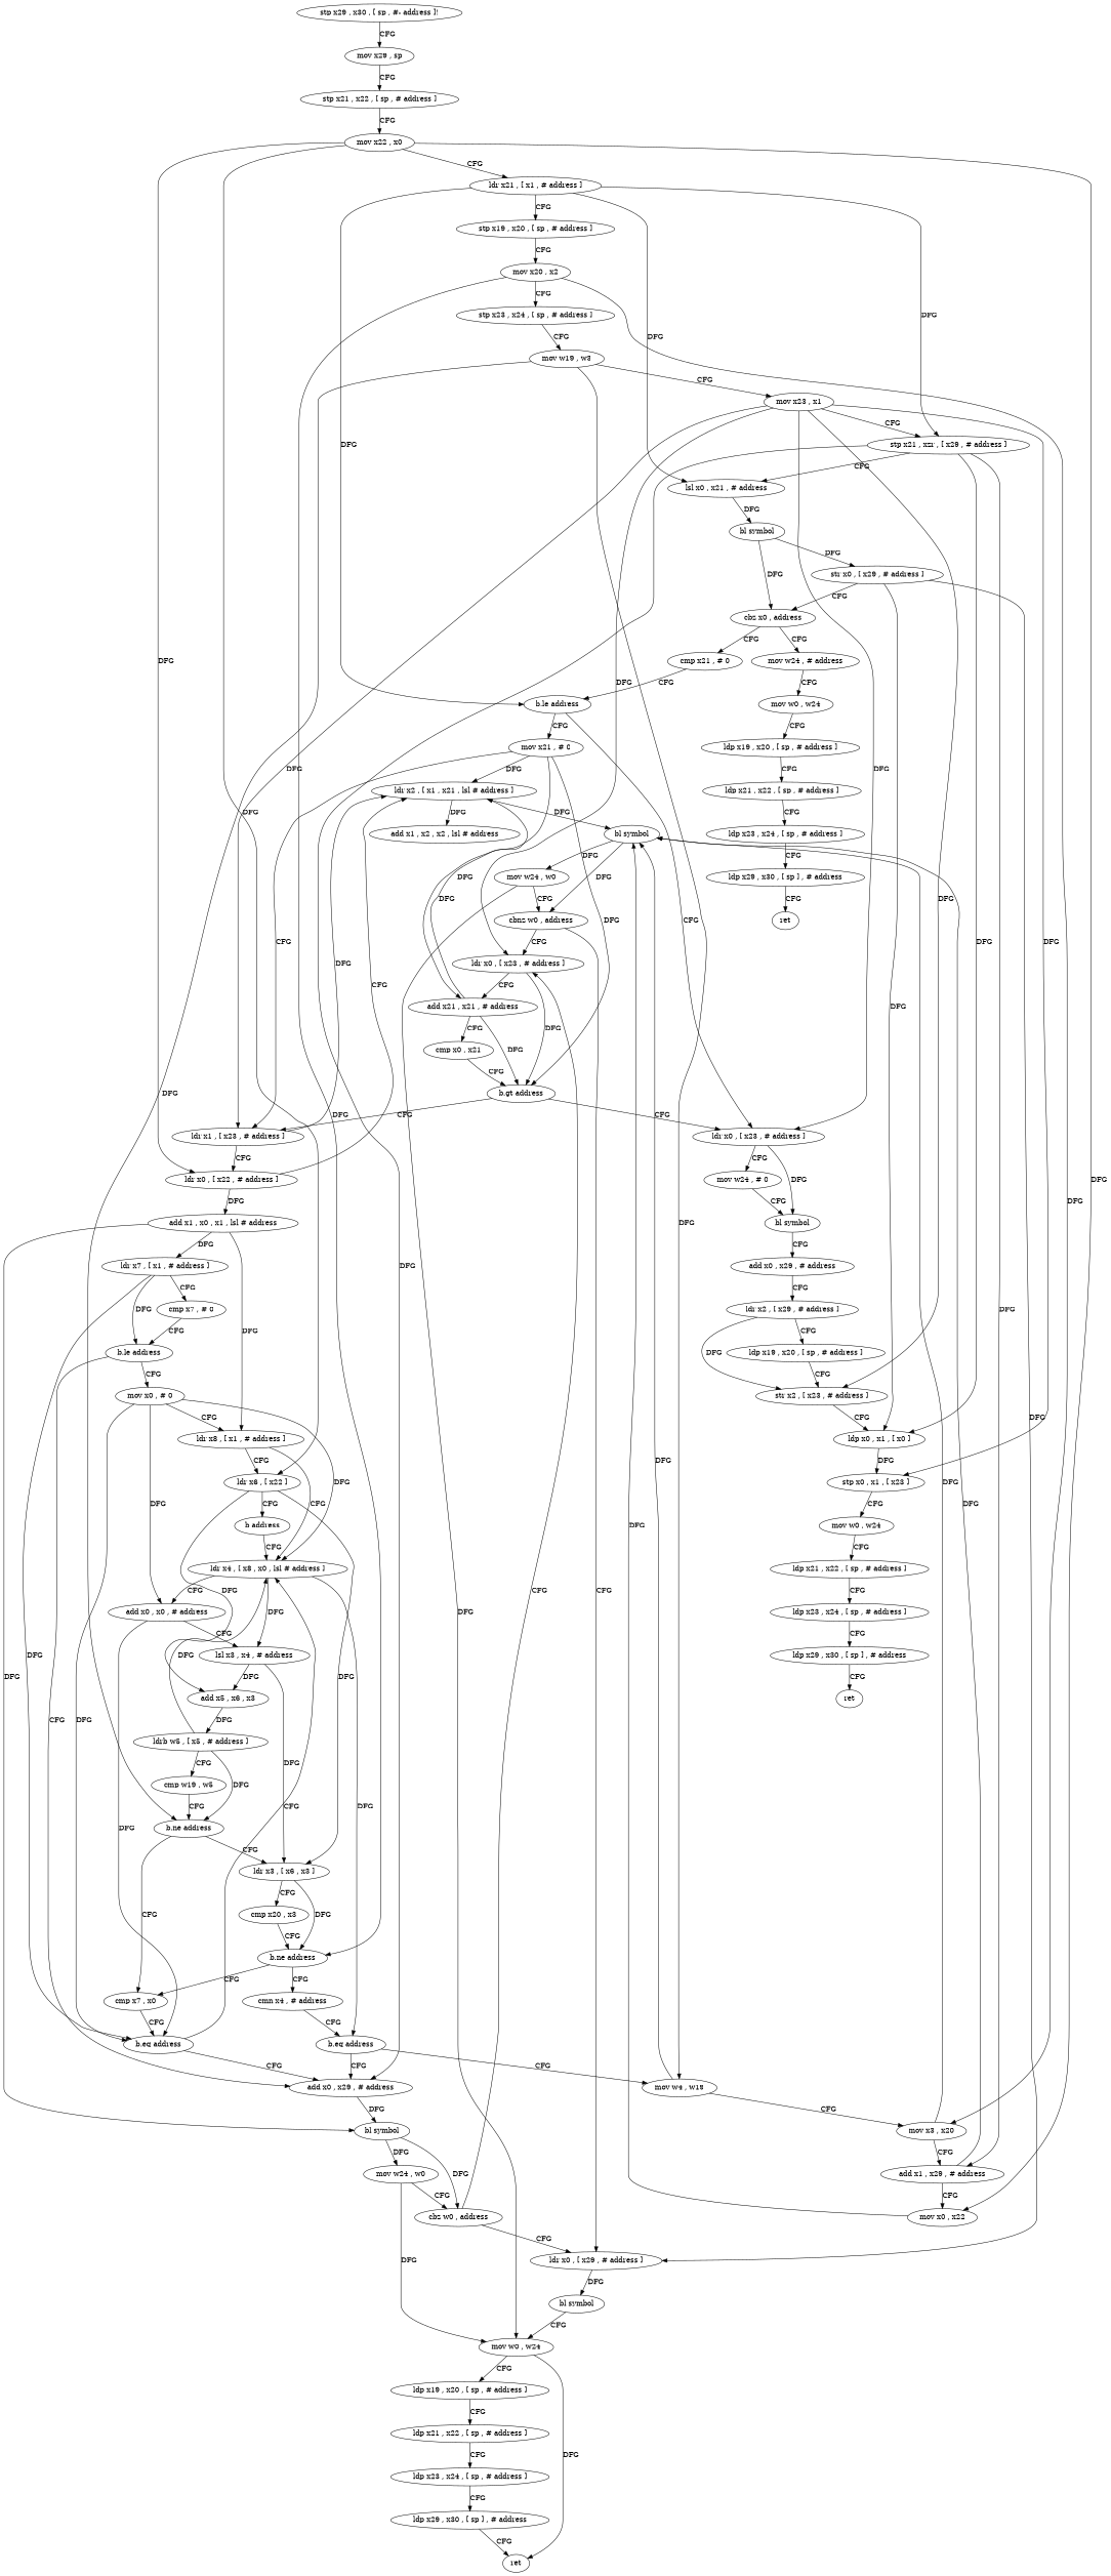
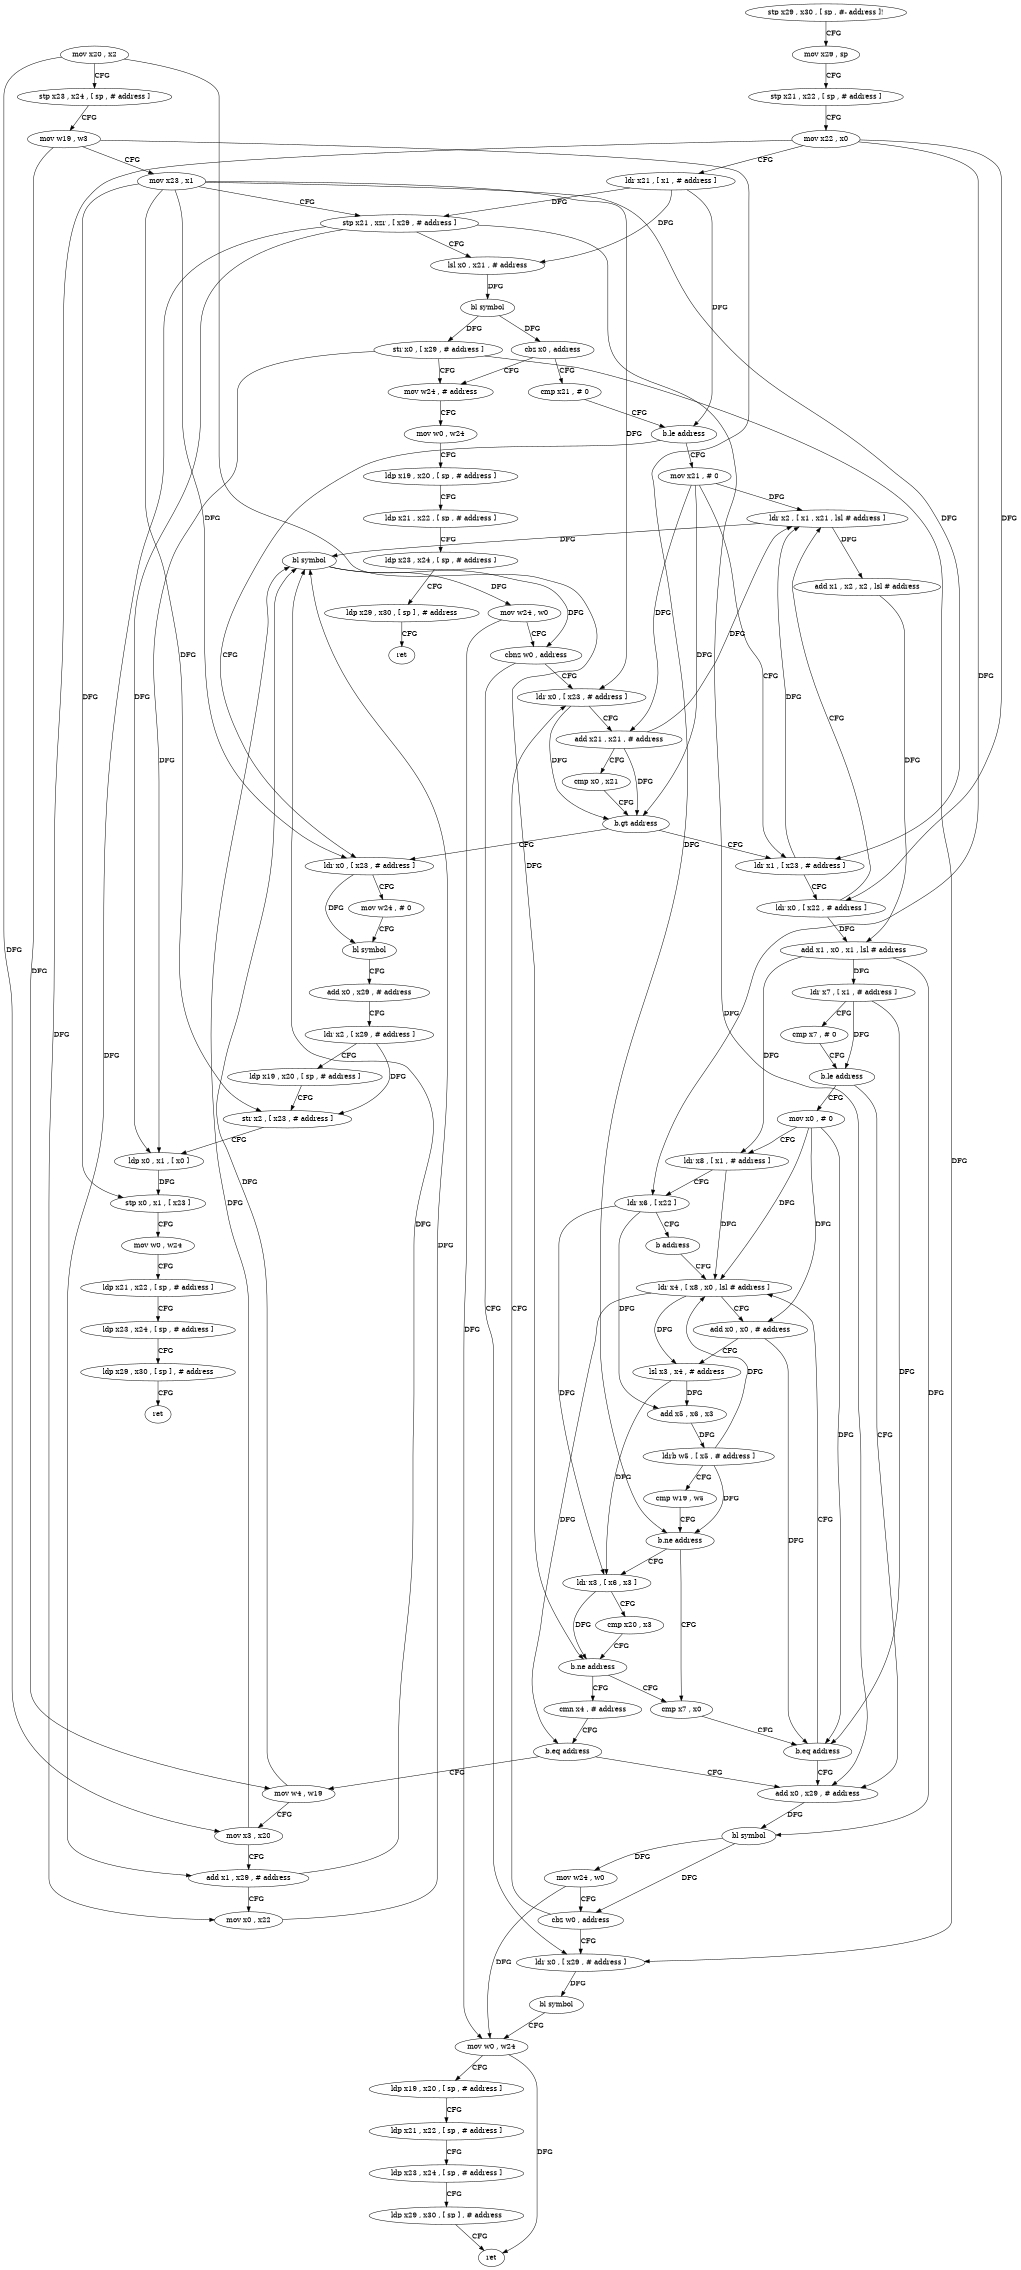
  digraph {
    n1 [label="stp x29 , x30 , [ sp , #- address ]!"]
    n2 [label="mov x29 , sp"]
    n3 [label="stp x21 , x22 , [ sp , # address ]"]
    n4 [label="mov x22 , x0"]
    n5 [label="ldr x21 , [ x1 , # address ]"]
    n6 [label="ldr x6 , [ x22 ]"]
    n7 [label="ldr x0 , [ x22 , # address ]"]
    n8 [label="mov x0 , x22"]
-   n9 [label="stp x19 , x20 , [ sp , # address ]"]
    n10 [label="stp x21 , xzr , [ x29 , # address ]"]
    n11 [label="lsl x0 , x21 , # address"]
    n12 [label="b.le address"]
    n13 [label="b address"]
    n14 [label="add x5 , x6 , x3"]
    n15 [label="ldr x3 , [ x6 , x3 ]"]
    n16 [label="ldr x2 , [ x1 , x21 , lsl # address ]"]
    n17 [label="add x1 , x0 , x1 , lsl # address"]
    n18 [label="bl symbol"]
    n19 [label="mov x20 , x2"]
    n20 [label="ldp x0 , x1 , [ x0 ]"]
    n21 [label="add x0 , x29 , # address"]
    n22 [label="add x1 , x29 , # address"]
    n23 [label="bl symbol"]
    n24 [label="ldr x0 , [ x23 , # address ]"]
    n25 [label="mov x21 , # 0"]
    n26 [label="stp x23 , x24 , [ sp , # address ]"]
    n27 [label="b.ne address"]
    n28 [label="mov x3 , x20"]
    n29 [label="mov w19 , w3"]
    n30 [label="cmp x7 , x0"]
    n31 [label="cmn x4 , # address"]
    n32 [label="mov x23 , x1"]
    n33 [label="b.ne address"]
    n34 [label="mov w4 , w19"]
    n35 [label="str x2 , [ x23 , # address ]"]
    n36 [label="stp x0 , x1 , [ x23 ]"]
    n37 [label="ldr x1 , [ x23 , # address ]"]
    n38 [label="ldr x0 , [ x23 , # address ]"]
    n39 [label="mov w24 , # 0"]
    n40 [label="bl symbol"]
    n41 [label="mov w0 , w24"]
    n42 [label="add x21 , x21 , # address"]
    n43 [label="b.gt address"]
    n44 [label="bl symbol"]
    n45 [label="str x0 , [ x29 , # address ]"]
    n46 [label="cbz x0 , address"]
    n47 [label="ldr x0 , [ x29 , # address ]"]
    n48 [label="mov w24 , # address"]
    n49 [label="cmp x21 , # 0"]
    n50 [label="ldr x2 , [ x29 , # address ]"]
    n51 [label="ldp x19 , x20 , [ sp , # address ]"]
    n52 [label="bl symbol"]
    n53 [label="mov w0 , w24"]
    n54 [label="ldp x19 , x20 , [ sp , # address ]"]
    n55 [label="ldp x21 , x22 , [ sp , # address ]"]
    n56 [label="ldp x23 , x24 , [ sp , # address ]"]
    n57 [label="ldp x29 , x30 , [ sp ] , # address"]
    n58 [label=ret]
    n59 [label="add x0 , x29 , # address"]
    n60 [label="cmp x0 , x21"]
    n61 [label="add x1 , x2 , x2 , lsl # address"]
    n62 [label="ldp x21 , x22 , [ sp , # address ]"]
    n63 [label="ldp x23 , x24 , [ sp , # address ]"]
    n64 [label="ldp x29 , x30 , [ sp ] , # address"]
    n65 [label=ret]
    n66 [label="mov w24 , w0"]
    n67 [label="cbz w0 , address"]
    n68 [label="mov w0 , w24"]
    n69 [label="ldp x19 , x20 , [ sp , # address ]"]
    n70 [label=ret]
    n71 [label="mov x0 , # 0"]
    n72 [label="ldr x8 , [ x1 , # address ]"]
    n73 [label="ldr x4 , [ x8 , x0 , lsl # address ]"]
    n74 [label="add x0 , x0 , # address"]
    n75 [label="b.eq address"]
    n76 [label="lsl x3 , x4 , # address"]
    n77 [label="b.eq address"]
    n78 [label="ldrb w5 , [ x5 , # address ]"]
    n79 [label="cmp x20 , x3"]
    n80 [label="ldp x21 , x22 , [ sp , # address ]"]
    n81 [label="ldp x23 , x24 , [ sp , # address ]"]
    n82 [label="ldp x29 , x30 , [ sp ] , # address"]
    n83 [label="cmp w19 , w5"]
    n84 [label="ldr x7 , [ x1 , # address ]"]
    n85 [label="mov w24 , w0"]
    n86 [label="cbnz w0 , address"]
    n87 [label="cmp x7 , # 0"]
    n88 [label="b.le address"]
    n1 -> n2 [label=CFG]
    n2 -> n3 [label=CFG]
    n3 -> n4 [label=CFG]
    n4 -> n5 [label=CFG]
    n4 -> n6 [label=DFG]
    n4 -> n7 [label=DFG]
    n4 -> n8 [label=DFG]
-   n5 -> n9 [label=CFG]
    n5 -> n10 [label=DFG]
    n5 -> n11 [label=DFG]
    n5 -> n12 [label=DFG]
    n6 -> n13 [label=CFG]
    n6 -> n14 [label=DFG]
    n6 -> n15 [label=DFG]
    n7 -> n16 [label=CFG]
    n7 -> n17 [label=DFG]
    n8 -> n18 [label=DFG]
-   n9 -> n19 [label=CFG]
    n10 -> n11 [label=CFG]
    n10 -> n20 [label=DFG]
    n10 -> n21 [label=DFG]
    n10 -> n22 [label=DFG]
    n11 -> n23 [label=DFG]
    n12 -> n24 [label=CFG]
    n12 -> n25 [label=CFG]
    n13 -> n73 [label=CFG]
    n14 -> n78 [label=DFG]
    n15 -> n27 [label=DFG]
    n15 -> n79 [label=CFG]
    n16 -> n18 [label=DFG]
    n16 -> n61 [label=DFG]
    n17 -> n44 [label=DFG]
    n17 -> n72 [label=DFG]
    n17 -> n84 [label=DFG]
    n18 -> n85 [label=DFG]
    n18 -> n86 [label=DFG]
    n19 -> n26 [label=CFG]
    n19 -> n27 [label=DFG]
    n19 -> n28 [label=DFG]
    n20 -> n36 [label=DFG]
    n21 -> n44 [label=DFG]
    n22 -> n8 [label=CFG]
    n22 -> n18 [label=DFG]
    n23 -> n45 [label=DFG]
    n23 -> n46 [label=DFG]
    n24 -> n39 [label=CFG]
    n24 -> n40 [label=DFG]
    n25 -> n16 [label=DFG]
    n25 -> n37 [label=CFG]
    n25 -> n42 [label=DFG]
    n25 -> n43 [label=DFG]
    n26 -> n29 [label=CFG]
    n27 -> n30 [label=CFG]
    n27 -> n31 [label=CFG]
    n28 -> n18 [label=DFG]
    n28 -> n22 [label=CFG]
    n29 -> n32 [label=CFG]
    n29 -> n33 [label=DFG]
    n29 -> n34 [label=DFG]
    n30 -> n75 [label=CFG]
    n31 -> n77 [label=CFG]
    n32 -> n10 [label=CFG]
    n32 -> n24 [label=DFG]
    n32 -> n35 [label=DFG]
    n32 -> n36 [label=DFG]
    n32 -> n37 [label=DFG]
    n32 -> n38 [label=DFG]
    n33 -> n15 [label=CFG]
    n33 -> n30 [label=CFG]
    n34 -> n18 [label=DFG]
    n34 -> n28 [label=CFG]
    n35 -> n20 [label=CFG]
    n36 -> n41 [label=CFG]
    n37 -> n7 [label=CFG]
    n37 -> n16 [label=DFG]
    n38 -> n42 [label=CFG]
    n38 -> n43 [label=DFG]
    n39 -> n40 [label=CFG]
    n40 -> n59 [label=CFG]
    n41 -> n62 [label=CFG]
    n42 -> n16 [label=DFG]
    n42 -> n43 [label=DFG]
    n42 -> n60 [label=CFG]
    n43 -> n24 [label=CFG]
    n43 -> n37 [label=CFG]
    n44 -> n66 [label=DFG]
    n44 -> n67 [label=DFG]
    n45 -> n20 [label=DFG]
-   n45 -> n46 [label=CFG]
+   n45 -> n48 [label=CFG]
    n45 -> n47 [label=DFG]
    n46 -> n48 [label=CFG]
    n46 -> n49 [label=CFG]
    n47 -> n52 [label=DFG]
    n48 -> n53 [label=CFG]
    n49 -> n12 [label=CFG]
    n50 -> n35 [label=DFG]
    n50 -> n51 [label=CFG]
    n51 -> n35 [label=CFG]
    n52 -> n68 [label=CFG]
    n53 -> n54 [label=CFG]
    n54 -> n55 [label=CFG]
    n55 -> n56 [label=CFG]
    n56 -> n57 [label=CFG]
    n57 -> n58 [label=CFG]
    n59 -> n50 [label=CFG]
    n60 -> n43 [label=CFG]
+   n61 -> n17 [label=DFG]
    n62 -> n63 [label=CFG]
    n63 -> n64 [label=CFG]
    n64 -> n65 [label=CFG]
    n66 -> n67 [label=CFG]
    n66 -> n68 [label=DFG]
    n67 -> n38 [label=CFG]
    n67 -> n47 [label=CFG]
    n68 -> n69 [label=CFG]
    n68 -> n70 [label=DFG]
    n69 -> n80 [label=CFG]
    n71 -> n72 [label=CFG]
    n71 -> n73 [label=DFG]
    n71 -> n74 [label=DFG]
    n71 -> n75 [label=DFG]
    n72 -> n6 [label=CFG]
-   n72 -> n73 [label=CFG]
+   n72 -> n73 [label=DFG]
    n73 -> n74 [label=CFG]
    n73 -> n76 [label=DFG]
    n73 -> n77 [label=DFG]
    n74 -> n75 [label=DFG]
    n74 -> n76 [label=CFG]
    n75 -> n21 [label=CFG]
    n75 -> n73 [label=CFG]
    n76 -> n14 [label=DFG]
    n76 -> n15 [label=DFG]
    n77 -> n21 [label=CFG]
    n77 -> n34 [label=CFG]
    n78 -> n33 [label=DFG]
    n78 -> n73 [label=DFG]
    n78 -> n83 [label=CFG]
    n79 -> n27 [label=CFG]
    n80 -> n81 [label=CFG]
    n81 -> n82 [label=CFG]
    n82 -> n70 [label=CFG]
    n83 -> n33 [label=CFG]
    n84 -> n75 [label=DFG]
    n84 -> n87 [label=CFG]
    n84 -> n88 [label=DFG]
    n85 -> n68 [label=DFG]
    n85 -> n86 [label=CFG]
    n86 -> n38 [label=CFG]
    n86 -> n47 [label=CFG]
    n87 -> n88 [label=CFG]
    n88 -> n21 [label=CFG]
    n88 -> n71 [label=CFG]
  }
